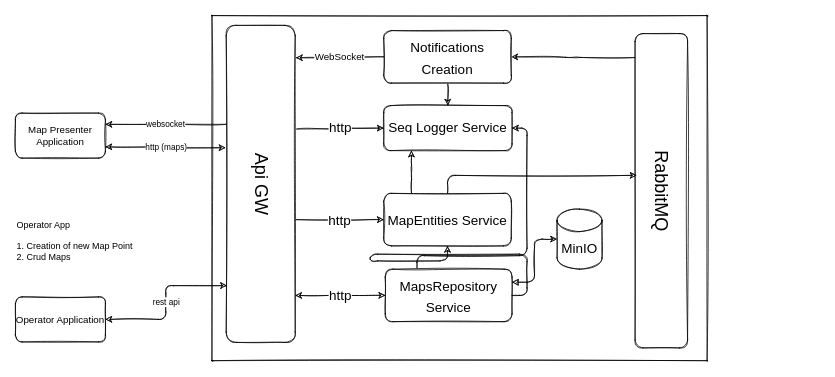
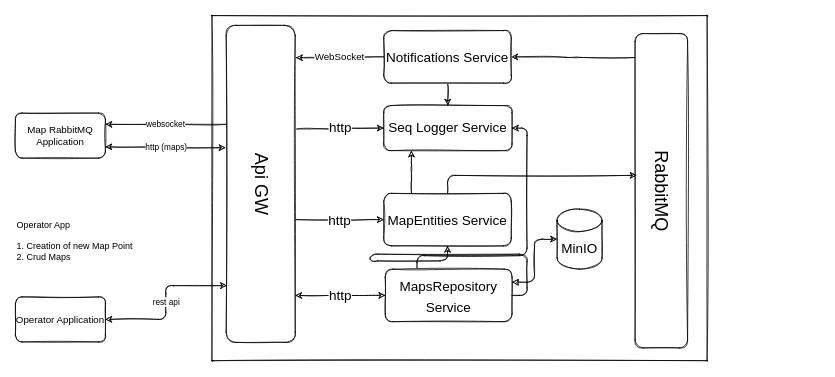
  <mxCell id="0" />
  <mxCell id="1" parent="0" />
  <mxCell id="2" value="" style="swimlane;startSize=0;sketch=1;rounded=1;" vertex="1" parent="1"><mxGeometry x="282" y="20" width="660" height="460" as="geometry" /></mxCell>
  <mxCell id="3" style="edgeStyle=orthogonalEdgeStyle;rounded=1;orthogonalLoop=1;jettySize=auto;html=1;entryX=1;entryY=0.5;entryDx=0;entryDy=0;fontSize=18;startArrow=none;startFill=0;exitX=0.076;exitY=0.971;exitDx=0;exitDy=0;exitPerimeter=0;sketch=1;" edge="1" parent="2" source="4" target="11"><mxGeometry relative="1" as="geometry" /></mxCell>
  <mxCell id="4" value="RabbitMQ" style="rounded=1;whiteSpace=wrap;html=1;fontSize=24;rotation=90;sketch=1;" vertex="1" parent="2"><mxGeometry x="389.5" y="198.5" width="419" height="70" as="geometry" /></mxCell>
  <mxCell id="5" style="edgeStyle=orthogonalEdgeStyle;rounded=1;orthogonalLoop=1;jettySize=auto;html=1;exitX=1;exitY=0.25;exitDx=0;exitDy=0;entryX=0;entryY=0.5;entryDx=0;entryDy=0;entryPerimeter=0;fontSize=18;startArrow=block;startFill=1;sketch=1;" edge="1" parent="2" source="15" target="16"><mxGeometry relative="1" as="geometry" /></mxCell>
  <mxCell id="6" style="edgeStyle=orthogonalEdgeStyle;rounded=1;orthogonalLoop=1;jettySize=auto;html=1;exitX=0.5;exitY=0;exitDx=0;exitDy=0;entryX=0.451;entryY=0.971;entryDx=0;entryDy=0;entryPerimeter=0;fontSize=18;startArrow=none;startFill=0;sketch=1;" edge="1" parent="2" source="8" target="4"><mxGeometry relative="1" as="geometry" /></mxCell>
  <mxCell id="7" style="edgeStyle=orthogonalEdgeStyle;rounded=1;orthogonalLoop=1;jettySize=auto;html=1;entryX=0.216;entryY=1;entryDx=0;entryDy=0;entryPerimeter=0;fontSize=18;startArrow=none;startFill=0;exitX=0.218;exitY=0.014;exitDx=0;exitDy=0;exitPerimeter=0;sketch=1;" edge="1" parent="2" source="8" target="20"><mxGeometry relative="1" as="geometry" /></mxCell>
  <mxCell id="8" value="&lt;font style=&quot;font-size: 18px&quot;&gt;MapEntities Service&lt;/font&gt;" style="rounded=1;whiteSpace=wrap;html=1;fontSize=24;sketch=1;" vertex="1" parent="2"><mxGeometry x="229" y="237" width="170" height="70" as="geometry" /></mxCell>
  <mxCell id="9" value="WebSocket" style="edgeStyle=orthogonalEdgeStyle;rounded=1;orthogonalLoop=1;jettySize=auto;html=1;exitX=0;exitY=0.5;exitDx=0;exitDy=0;fontSize=13;startArrow=none;startFill=0;entryX=0.102;entryY=-0.011;entryDx=0;entryDy=0;entryPerimeter=0;sketch=1;" edge="1" parent="2" source="11" target="19"><mxGeometry relative="1" as="geometry" /></mxCell>
  <mxCell id="10" style="edgeStyle=orthogonalEdgeStyle;rounded=1;orthogonalLoop=1;jettySize=auto;html=1;exitX=0.5;exitY=1;exitDx=0;exitDy=0;entryX=0.5;entryY=0;entryDx=0;entryDy=0;fontSize=18;startArrow=none;startFill=0;sketch=1;" edge="1" parent="2" source="11" target="20"><mxGeometry relative="1" as="geometry" /></mxCell>
- <mxCell id="11" value="&lt;font style=&quot;font-size: 18px&quot;&gt;Notifications Creation&lt;/font&gt;" style="rounded=1;whiteSpace=wrap;html=1;fontSize=24;sketch=1;" vertex="1" parent="2"><mxGeometry x="229" y="20" width="170" height="70" as="geometry" /></mxCell>
+ <mxCell id="11" value="&lt;font style=&quot;font-size: 18px&quot;&gt;Notifications Service&lt;/font&gt;" style="rounded=1;whiteSpace=wrap;html=1;fontSize=24;sketch=1;" vertex="1" parent="2"><mxGeometry x="229" y="20" width="170" height="70" as="geometry" /></mxCell>
  <mxCell id="12" style="edgeStyle=orthogonalEdgeStyle;rounded=1;orthogonalLoop=1;jettySize=auto;html=1;exitX=1;exitY=0.5;exitDx=0;exitDy=0;fontSize=18;startArrow=none;startFill=0;sketch=1;" edge="1" parent="2" source="15" target="8"><mxGeometry relative="1" as="geometry"><mxPoint x="560" y="370" as="targetPoint" /></mxGeometry></mxCell>
  <mxCell id="13" value="http" style="edgeStyle=orthogonalEdgeStyle;rounded=1;orthogonalLoop=1;jettySize=auto;html=1;fontSize=18;startArrow=classic;startFill=1;entryX=0.852;entryY=0;entryDx=0;entryDy=0;entryPerimeter=0;sketch=1;" edge="1" parent="2" source="15" target="19"><mxGeometry relative="1" as="geometry" /></mxCell>
  <mxCell id="14" style="edgeStyle=orthogonalEdgeStyle;rounded=1;orthogonalLoop=1;jettySize=auto;html=1;exitX=0.25;exitY=0;exitDx=0;exitDy=0;entryX=1;entryY=0.5;entryDx=0;entryDy=0;fontSize=18;startArrow=none;startFill=0;sketch=1;" edge="1" parent="2" source="15" target="20"><mxGeometry relative="1" as="geometry"><Array as="points"><mxPoint x="273" y="320" /><mxPoint x="420" y="320" /><mxPoint x="420" y="150" /></Array></mxGeometry></mxCell>
  <mxCell id="15" value="&lt;font style=&quot;font-size: 18px&quot;&gt;MapsRepository Service&lt;/font&gt;" style="rounded=1;whiteSpace=wrap;html=1;fontSize=24;sketch=1;" vertex="1" parent="2"><mxGeometry x="231" y="338" width="169" height="70" as="geometry" /></mxCell>
  <mxCell id="16" value="MinIO" style="shape=cylinder3;whiteSpace=wrap;html=1;boundedLbl=1;backgroundOutline=1;size=15;fontSize=18;sketch=1;rounded=1;" vertex="1" parent="2"><mxGeometry x="460" y="258" width="60" height="80" as="geometry" /></mxCell>
  <mxCell id="17" value="http" style="edgeStyle=orthogonalEdgeStyle;rounded=1;orthogonalLoop=1;jettySize=auto;html=1;entryX=0;entryY=0.5;entryDx=0;entryDy=0;fontSize=18;startArrow=none;startFill=0;sketch=1;" edge="1" parent="2" target="8"><mxGeometry relative="1" as="geometry"><mxPoint x="110" y="272" as="sourcePoint" /></mxGeometry></mxCell>
  <mxCell id="18" value="http" style="edgeStyle=orthogonalEdgeStyle;rounded=1;orthogonalLoop=1;jettySize=auto;html=1;fontSize=18;startArrow=none;startFill=0;exitX=0.327;exitY=-0.022;exitDx=0;exitDy=0;exitPerimeter=0;sketch=1;" edge="1" parent="2" source="19" target="20"><mxGeometry relative="1" as="geometry" /></mxCell>
  <mxCell id="19" value="&lt;p&gt;&lt;font style=&quot;font-size: 24px&quot;&gt;Api GW&lt;/font&gt;&lt;/p&gt;" style="rounded=1;whiteSpace=wrap;html=1;rotation=90;sketch=1;" vertex="1" parent="2"><mxGeometry x="-146.29" y="178.35" width="422.59" height="92" as="geometry" /></mxCell>
  <mxCell id="20" value="Seq Logger Service" style="rounded=1;whiteSpace=wrap;html=1;fontSize=18;sketch=1;" vertex="1" parent="2"><mxGeometry x="229" y="120" width="171" height="60" as="geometry" /></mxCell>
  <mxCell id="21" value="http (maps)" style="edgeStyle=orthogonalEdgeStyle;rounded=1;sketch=1;orthogonalLoop=1;jettySize=auto;html=1;exitX=1;exitY=0.75;exitDx=0;exitDy=0;startArrow=classic;startFill=1;entryX=0.386;entryY=1.011;entryDx=0;entryDy=0;entryPerimeter=0;" edge="1" parent="1" source="22" target="19"><mxGeometry relative="1" as="geometry"><mxPoint x="302" y="193" as="targetPoint" /></mxGeometry></mxCell>
- <mxCell id="22" value="Map Presenter Application" style="rounded=1;whiteSpace=wrap;html=1;fontSize=13;sketch=1;" vertex="1" parent="1"><mxGeometry x="20.02" y="150" width="120" height="60" as="geometry" /></mxCell>
+ <mxCell id="22" value="Map RabbitMQ Application" style="rounded=1;whiteSpace=wrap;html=1;fontSize=13;sketch=1;" vertex="1" parent="1"><mxGeometry x="20.02" y="150" width="120" height="60" as="geometry" /></mxCell>
  <mxCell id="23" value="rest api" style="edgeStyle=orthogonalEdgeStyle;rounded=1;sketch=1;orthogonalLoop=1;jettySize=auto;html=1;entryX=0.821;entryY=0.989;entryDx=0;entryDy=0;entryPerimeter=0;startArrow=classic;startFill=1;" edge="1" parent="1" source="24" target="19"><mxGeometry relative="1" as="geometry"><mxPoint x="278.7" y="380.16" as="targetPoint" /></mxGeometry></mxCell>
  <mxCell id="24" value="Operator Application" style="rounded=1;whiteSpace=wrap;html=1;fontSize=13;sketch=1;" vertex="1" parent="1"><mxGeometry x="20.02" y="395" width="120" height="60" as="geometry" /></mxCell>
  <mxCell id="25" value="websocket" style="edgeStyle=orthogonalEdgeStyle;rounded=1;sketch=1;orthogonalLoop=1;jettySize=auto;html=1;entryX=1;entryY=0.25;entryDx=0;entryDy=0;exitX=0.312;exitY=1;exitDx=0;exitDy=0;exitPerimeter=0;" edge="1" parent="1" source="19" target="22"><mxGeometry relative="1" as="geometry"><mxPoint x="281.34" y="165.8" as="sourcePoint" /></mxGeometry></mxCell>
  <mxCell id="26" value="Operator App&lt;br&gt;&lt;br&gt;1. Creation of new Map Point&lt;br&gt;2. Crud Maps&amp;nbsp;" style="text;html=1;align=left;verticalAlign=middle;resizable=0;points=[];autosize=1;strokeColor=none;fillColor=none;sketch=1;rounded=1;" vertex="1" parent="1"><mxGeometry x="20.02" y="290" width="170" height="60" as="geometry" /></mxCell>
